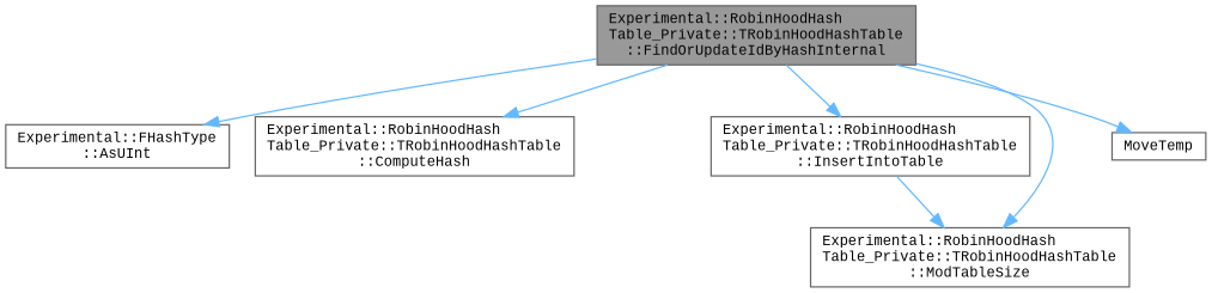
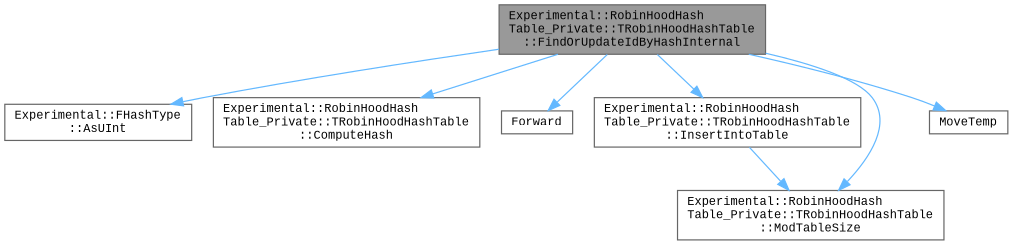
  digraph {
    rankdir=TB
    fontname="Liberation Mono"
    node [color=grey40 fillcolor=white fontname="Liberation Mono" fontsize=10 shape=box style=filled]
    edge [color=steelblue1 fontname="Liberation Mono" fontsize=10 labelfontname=Helvetica labelfontsize=10 style=solid]
    n1 [color=gray40 fillcolor=grey60 fontcolor=black height=0.2 label="Experimental::RobinHoodHash\lTable_Private::TRobinHoodHashTable\l::FindOrUpdateIdByHashInternal" width=0.4]
    n2 [height=0.2 label="Experimental::FHashType\l::AsUInt" width=0.4]
    n3 [height=0.2 label="Experimental::RobinHoodHash\lTable_Private::TRobinHoodHashTable\l::ComputeHash" width=0.4]
+   n4 [height=0.2 label=Forward width=0.4]
    n5 [height=0.2 label="Experimental::RobinHoodHash\lTable_Private::TRobinHoodHashTable\l::InsertIntoTable" width=0.4]
    n6 [height=0.2 label="Experimental::RobinHoodHash\lTable_Private::TRobinHoodHashTable\l::ModTableSize" width=0.4]
    n7 [height=0.2 label=MoveTemp width=0.4]
    n1 -> n2
    n1 -> n3
+   n1 -> n4
    n1 -> n5
    n1 -> n6
    n1 -> n7
    n5 -> n6
  }
